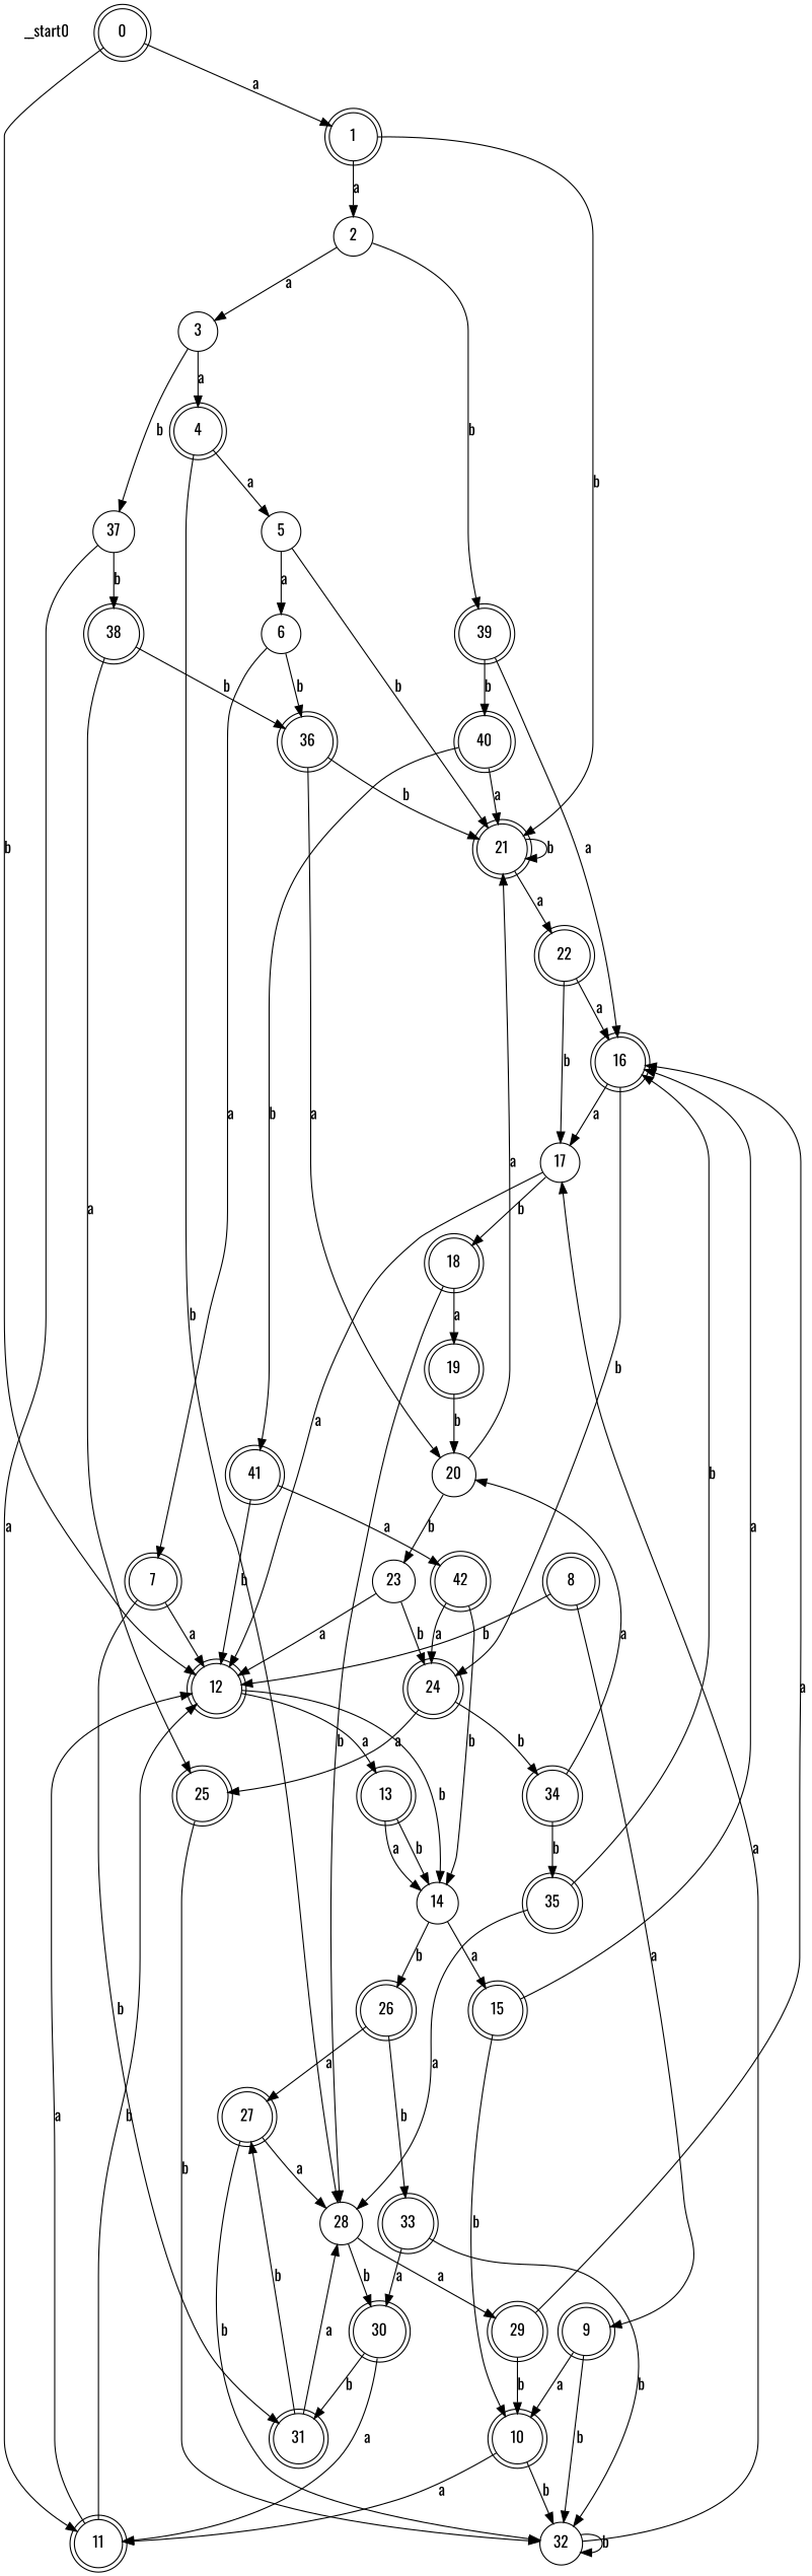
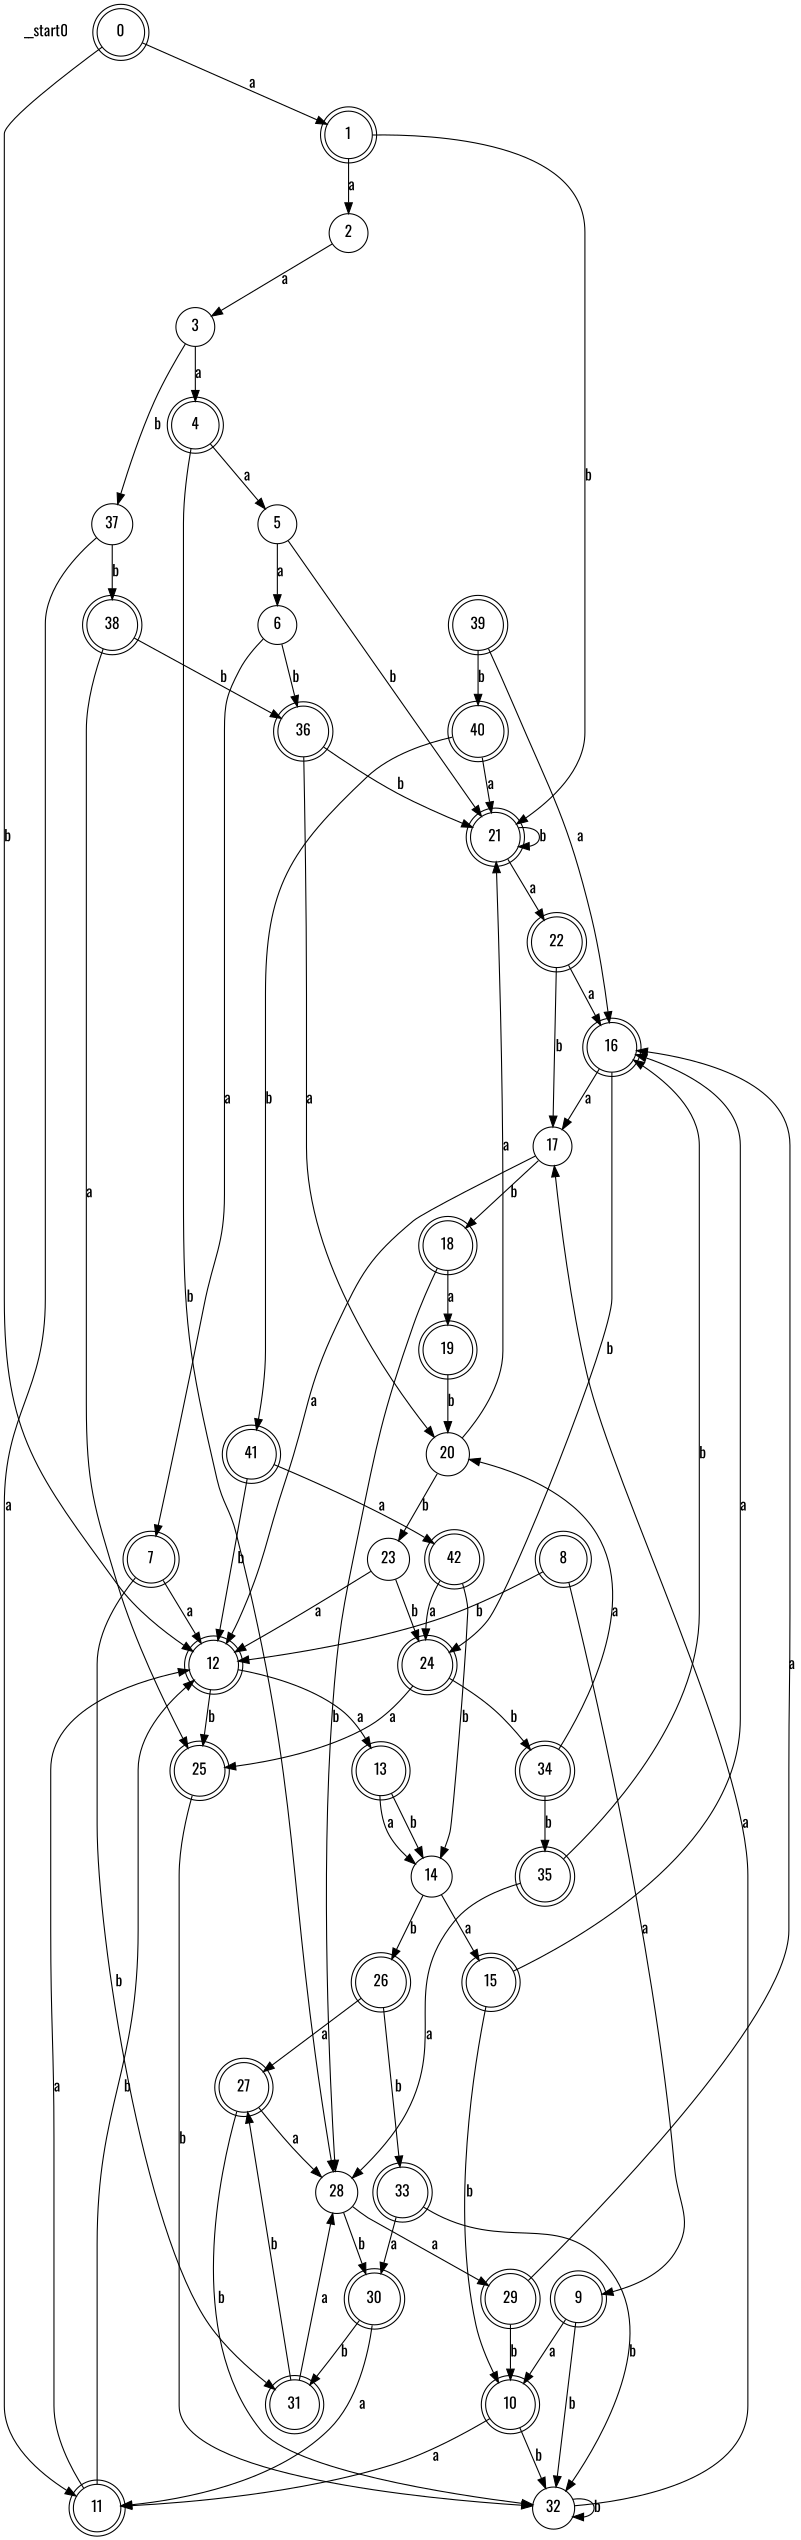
  digraph {
    fontname=Oswald
    rankdir=TB
    node [fontname=Oswald shape=doublecircle color=black fillcolor=white style="rounded,filled"]
    edge [fontname=Oswald]
    __start0 [shape=none color="" fillcolor="" style=""]
    n2 [label=0]
    n3 [label=1]
    n4 [label=12]
    n5 [label=2 shape=circle style=filled]
    n6 [label=21]
    n7 [label=13]
    n8 [label=25]
    n9 [label=3 shape=circle style=filled]
    n10 [label=39]
    n11 [label=22]
    n12 [label=4]
    n13 [label=37 shape=circle style=filled]
    n14 [label=16]
    n15 [label=40]
    n16 [label=5 shape=circle style=filled]
    n17 [label=28 shape=circle style=filled]
    n18 [label=11]
    n19 [label=38]
    n20 [label=6 shape=circle style=filled]
    n21 [label=29]
    n22 [label=30]
    n23 [label=7]
    n24 [label=36]
    n25 [label=31]
    n26 [label=20 shape=circle style=filled]
    n27 [label=8]
    n28 [label=9]
    n29 [label=27]
    n30 [label=10]
    n31 [label=32 shape=circle style=filled]
    n32 [label=17 shape=circle style=filled]
    n33 [label=14 shape=circle style=filled]
    n34 [label=15]
    n35 [label=26]
    n36 [label=33]
    n37 [label=24]
    n38 [label=18]
    n39 [label=34]
    n40 [label=19]
    n41 [label=23 shape=circle style=filled]
    n42 [label=35]
    n43 [label=41]
    n44 [label=42]
    n2 -> n3 [label=a]
    n2 -> n4 [label=b]
    n3 -> n5 [label=a]
    n3 -> n6 [label=b]
    n4 -> n7 [label=a]
-   n4 -> n33 [label=b]
+   n4 -> n8 [label=b]
    n5 -> n9 [label=a]
-   n5 -> n10 [label=b]
    n6 -> n6 [label=b]
    n6 -> n11 [label=a]
    n7 -> n33 [label=a]
    n7 -> n33 [label=b]
    n8 -> n31 [label=b]
    n9 -> n12 [label=a]
    n9 -> n13 [label=b]
    n10 -> n14 [label=a]
    n10 -> n15 [label=b]
    n11 -> n14 [label=a]
    n11 -> n32 [label=b]
    n12 -> n16 [label=a]
    n12 -> n17 [label=b]
    n13 -> n18 [label=a]
    n13 -> n19 [label=b]
    n14 -> n32 [label=a]
    n14 -> n37 [label=b]
    n15 -> n6 [label=a]
    n15 -> n43 [label=b]
    n16 -> n6 [label=b]
    n16 -> n20 [label=a]
    n17 -> n21 [label=a]
    n17 -> n22 [label=b]
    n18 -> n4 [label=a]
    n18 -> n4 [label=b]
    n19 -> n8 [label=a]
    n19 -> n24 [label=b]
    n20 -> n23 [label=a]
    n20 -> n24 [label=b]
    n21 -> n14 [label=a]
    n21 -> n30 [label=b]
    n22 -> n18 [label=a]
    n22 -> n25 [label=b]
    n23 -> n4 [label=a]
    n23 -> n25 [label=b]
    n24 -> n6 [label=b]
    n24 -> n26 [label=a]
    n25 -> n17 [label=a]
    n25 -> n29 [label=b]
    n26 -> n6 [label=a]
    n26 -> n41 [label=b]
    n27 -> n4 [label=b]
    n27 -> n28 [label=a]
    n28 -> n30 [label=a]
    n28 -> n31 [label=b]
    n29 -> n17 [label=a]
    n29 -> n31 [label=b]
    n30 -> n18 [label=a]
    n30 -> n31 [label=b]
    n31 -> n31 [label=b]
    n31 -> n32 [label=a]
    n32 -> n4 [label=a]
    n32 -> n38 [label=b]
    n33 -> n34 [label=a]
    n33 -> n35 [label=b]
    n34 -> n14 [label=a]
    n34 -> n30 [label=b]
    n35 -> n29 [label=a]
    n35 -> n36 [label=b]
    n36 -> n22 [label=a]
    n36 -> n31 [label=b]
    n37 -> n8 [label=a]
    n37 -> n39 [label=b]
    n38 -> n17 [label=b]
    n38 -> n40 [label=a]
    n39 -> n26 [label=a]
    n39 -> n42 [label=b]
    n40 -> n26 [label=b]
    n41 -> n4 [label=a]
    n41 -> n37 [label=b]
    n42 -> n14 [label=b]
    n42 -> n17 [label=a]
    n43 -> n4 [label=b]
    n43 -> n44 [label=a]
    n44 -> n33 [label=b]
    n44 -> n37 [label=a]
  }
